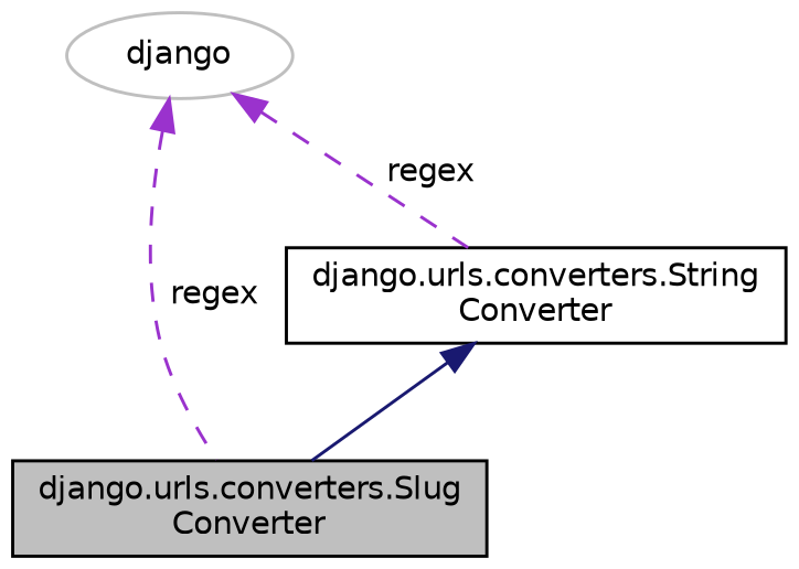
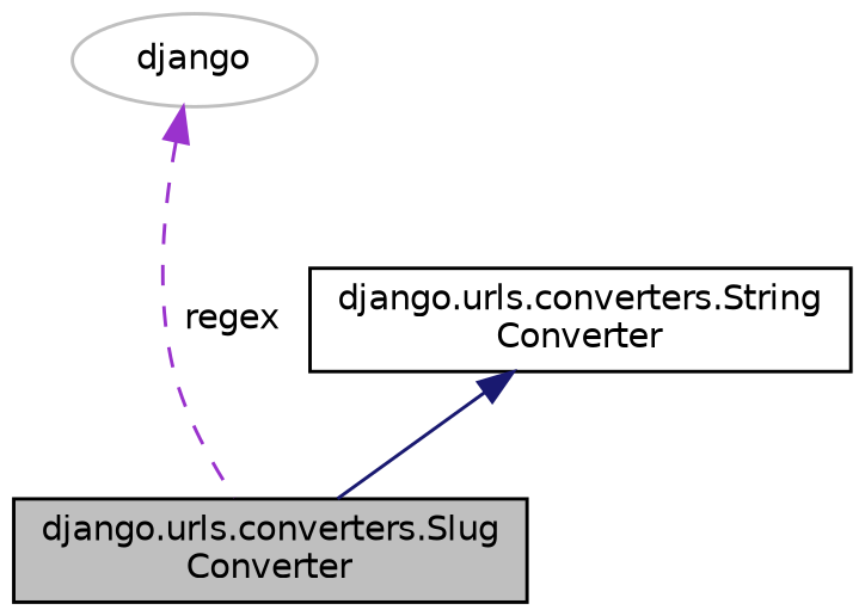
  digraph {
    node [color=black fillcolor=white fontname=Helvetica fontsize=10 shape=box style=filled]
    edge [color=darkorchid3 dir=back fontname=Helvetica fontsize=10 labelfontname=Helvetica labelfontsize=10 style=dashed]
    n1 [fillcolor=grey75 fontcolor=black height=0.2 label="django.urls.converters.Slug\lConverter" width=0.4]
    n2 [height=0.2 label="django.urls.converters.String\lConverter" width=0.4]
    n3 [color=grey75 height=0.2 label=django shape=ellipse width=0.4]
    n2 -> n1 [color=midnightblue style=solid]
    n3 -> n1 [label=" regex"]
-   n3 -> n2 [label=" regex"]
  }
